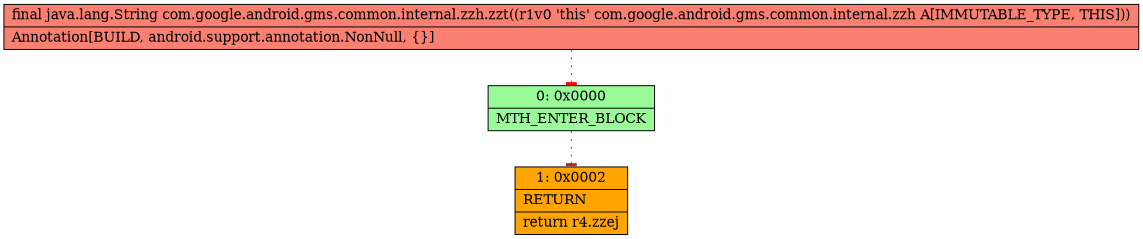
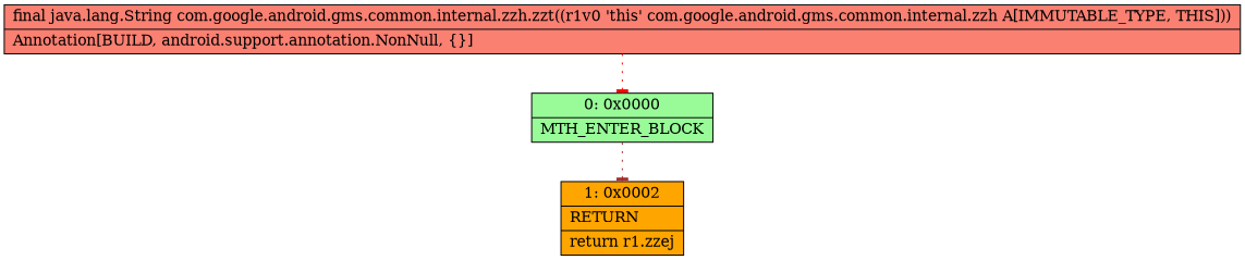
  digraph {
    node [shape=record style=filled]
    edge [style=dotted arrowhead=tee]
    n1 [label="{0\:\ 0x0000|MTH_ENTER_BLOCK\l}" fillcolor=palegreen]
-   n2 [label="{1\:\ 0x0002|RETURN\l|return r4.zzej\l}" fillcolor=orange]
+   n2 [label="{1\:\ 0x0002|RETURN\l|return r1.zzej\l}" fillcolor=orange]
    n3 [label="{final java.lang.String com.google.android.gms.common.internal.zzh.zzt((r1v0 'this' com.google.android.gms.common.internal.zzh A[IMMUTABLE_TYPE, THIS]))  | Annotation[BUILD, android.support.annotation.NonNull, \{\}]\l}" fillcolor=salmon]
    n1 -> n2 [color=brown]
    n3 -> n1 [color=red]
  }
